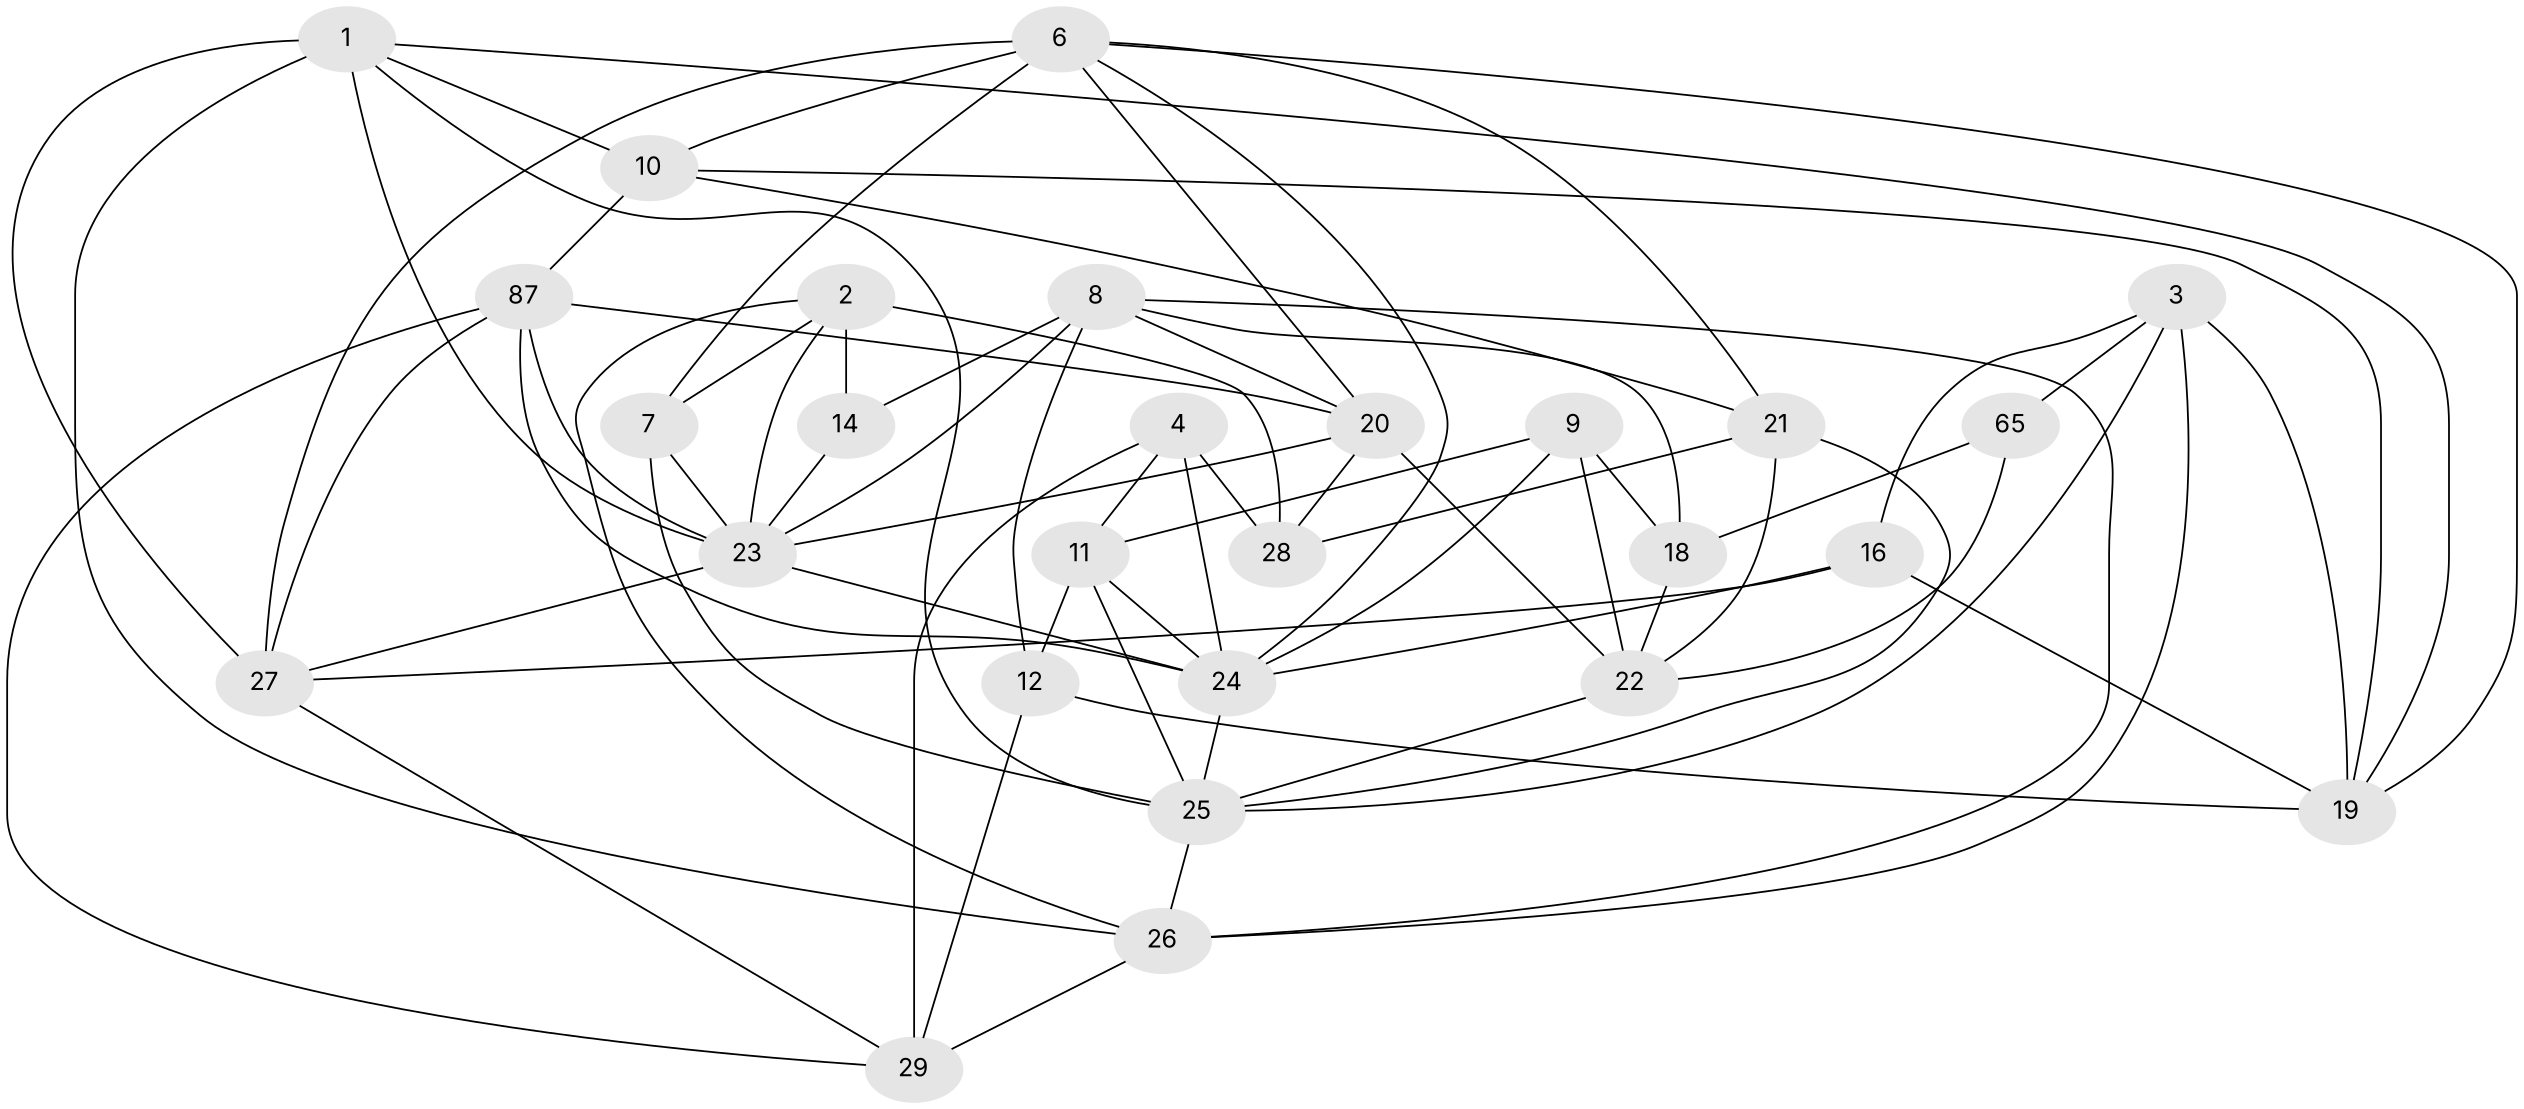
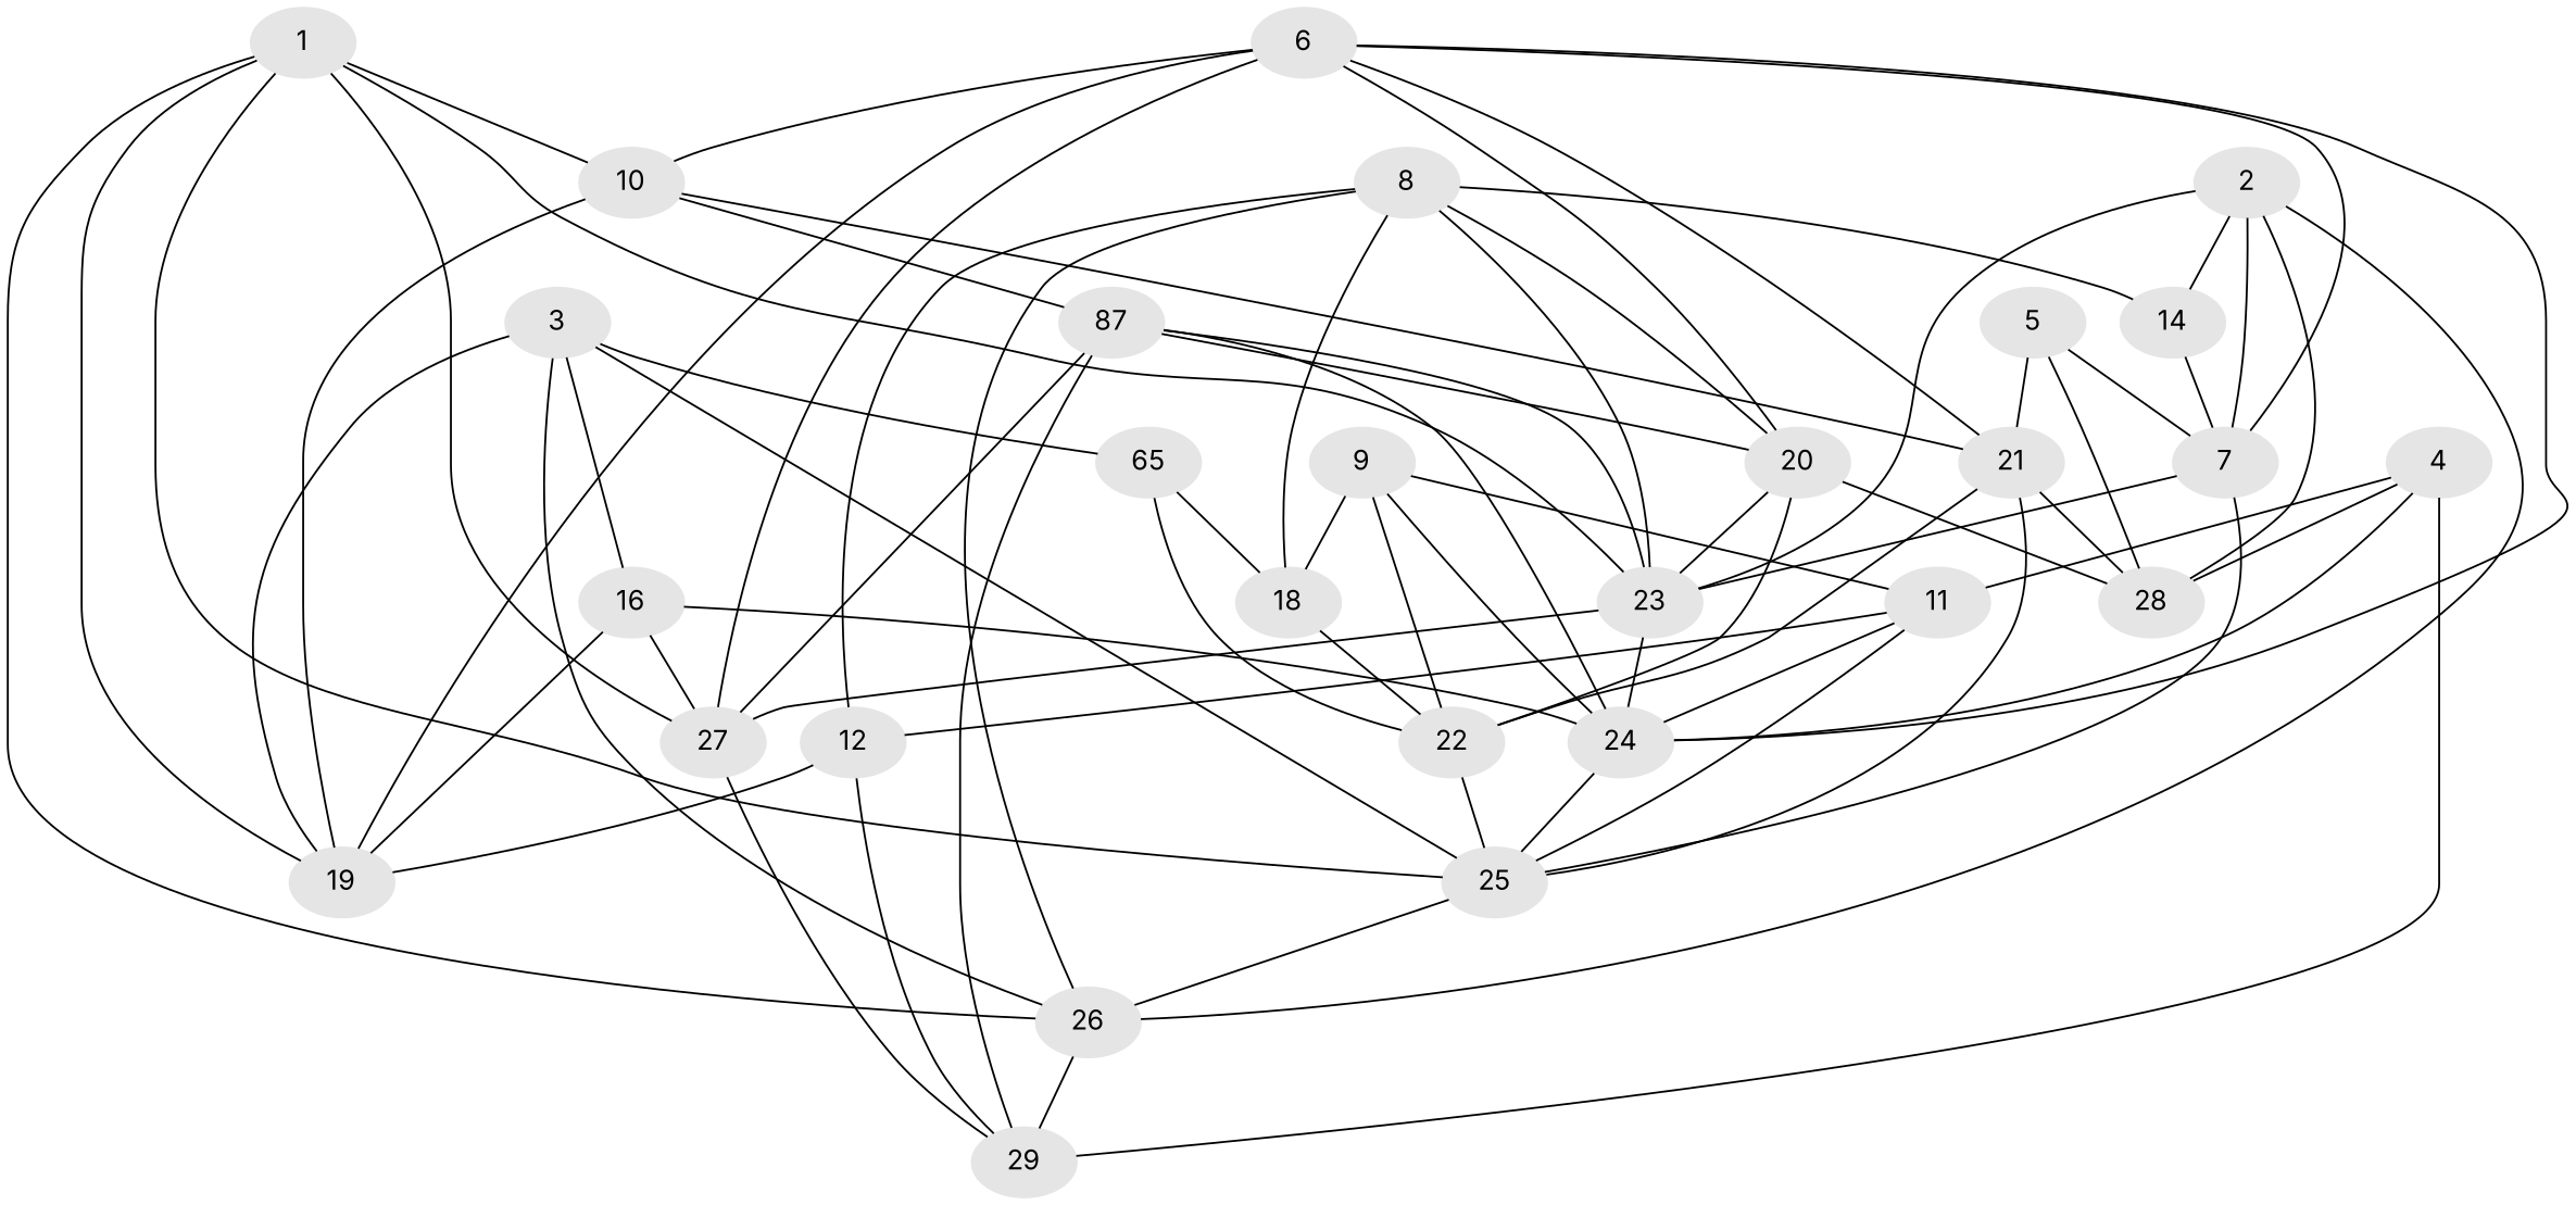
  graph {
    fontname=Inter
    node [color=gray90 fontname=Inter style=filled]
    edge [fontname=Inter weight=1.0]
    1
    10
    19
    23
    25
    26
    27
    21
    n9 [label=87]
    24
    29
    2
    7
    14
    28
    3
    n17 [label=65]
    16
    18
    22
    4
    11
    12
+   5
    6
    20
    8
    9
    1 -- 10
    1 -- 19
    1 -- 23
    1 -- 25
    1 -- 26
    1 -- 27
    10 -- 19
    10 -- 21
    10 -- n9
    23 -- 27
    23 -- 24
    25 -- 26
    26 -- 29
    27 -- 29
    21 -- 25
    21 -- 28
    21 -- 22
    n9 -- 23
    n9 -- 27
    n9 -- 24
    n9 -- 29
    n9 -- 20
    24 -- 25
    2 -- 23
    2 -- 26
    2 -- 7
    2 -- 14
    2 -- 28 [weight=2.0]
    7 -- 23
    7 -- 25
-   14 -- 23 [weight=2.0]
+   14 -- 7 [weight=2.0]
    3 -- 19
    3 -- 25
    3 -- 26
    3 -- n17 [weight=2.0]
    3 -- 16
    n17 -- 18
    n17 -- 22
    16 -- 19
    16 -- 27
    16 -- 24
    18 -- 22
    22 -- 25
    4 -- 24
    4 -- 29 [weight=2.0]
    4 -- 28
    4 -- 11 [weight=2.0]
    11 -- 25
    11 -- 24
    11 -- 12
    12 -- 19
    12 -- 29
+   5 -- 21
+   5 -- 7 [weight=2.0]
+   5 -- 28
    6 -- 10 [weight=2.0]
    6 -- 19
    6 -- 27
    6 -- 21
    6 -- 24
    6 -- 7
    6 -- 20
    20 -- 23
    20 -- 28
    20 -- 22
    8 -- 23
    8 -- 26
    8 -- 14
    8 -- 18
    8 -- 12
    8 -- 20
    9 -- 24
    9 -- 18
    9 -- 22
    9 -- 11
  }
